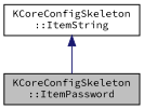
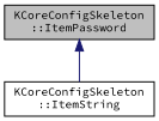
  digraph {
    fontname="Source Code Pro"
    node [color=black fontname="Source Code Pro" fontsize=10 shape=record style=filled]
    n1 [fillcolor=grey75 fontcolor=black height=0.2 label="KCoreConfigSkeleton\l::ItemPassword" width=0.4]
    n2 [fillcolor=white height=0.2 label="KCoreConfigSkeleton\l::ItemString" width=0.4]
-   n2 -> n1 [color=midnightblue dir=back fontname="Source Code Pro" fontsize=10 labelfontname=Helvetica labelfontsize=10 style=solid]
+   n1 -> n2 [color=midnightblue dir=back fontname="Source Code Pro" fontsize=10 labelfontname=Helvetica labelfontsize=10 style=solid]
  }
